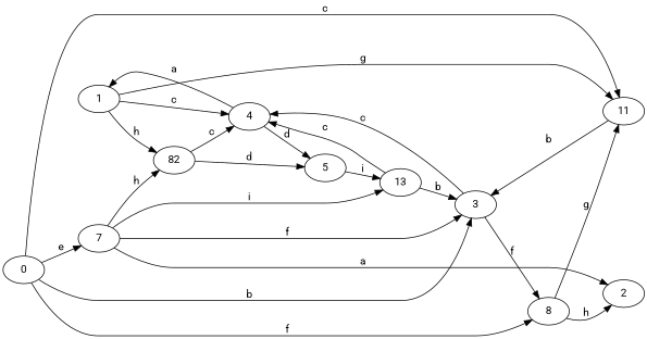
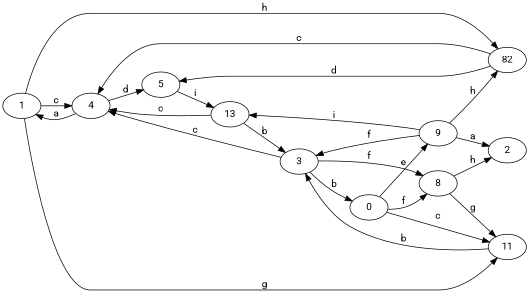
  strict digraph {
    fontname=Roboto
    rankdir=LR
    node [fontname=Roboto]
    edge [fontname=Roboto]
    1
    4
    11
    n4 [label=82]
    5
    3
    8
    2
    13
-   7
+   7 [label=9]
    0
    1 -> 4 [label=c]
    1 -> 11 [label=g]
    1 -> n4 [label=h]
    4 -> 1 [label=a]
    4 -> 5 [label=d]
    11 -> 3 [label=b]
    n4 -> 4 [label=c]
    n4 -> 5 [label=d]
    5 -> 13 [label=i]
    3 -> 4 [label=c]
    3 -> 8 [label=f]
    8 -> 11 [label=g]
    8 -> 2 [label=h]
    13 -> 4 [label=c]
    13 -> 3 [label=b]
    7 -> n4 [label=h]
    7 -> 3 [label=f]
    7 -> 2 [label=a]
    7 -> 13 [label=i]
    0 -> 11 [label=c]
-   0 -> 3 [label=b]
+   3 -> 0 [label=b]
    0 -> 8 [label=f]
    0 -> 7 [label=e]
  }
